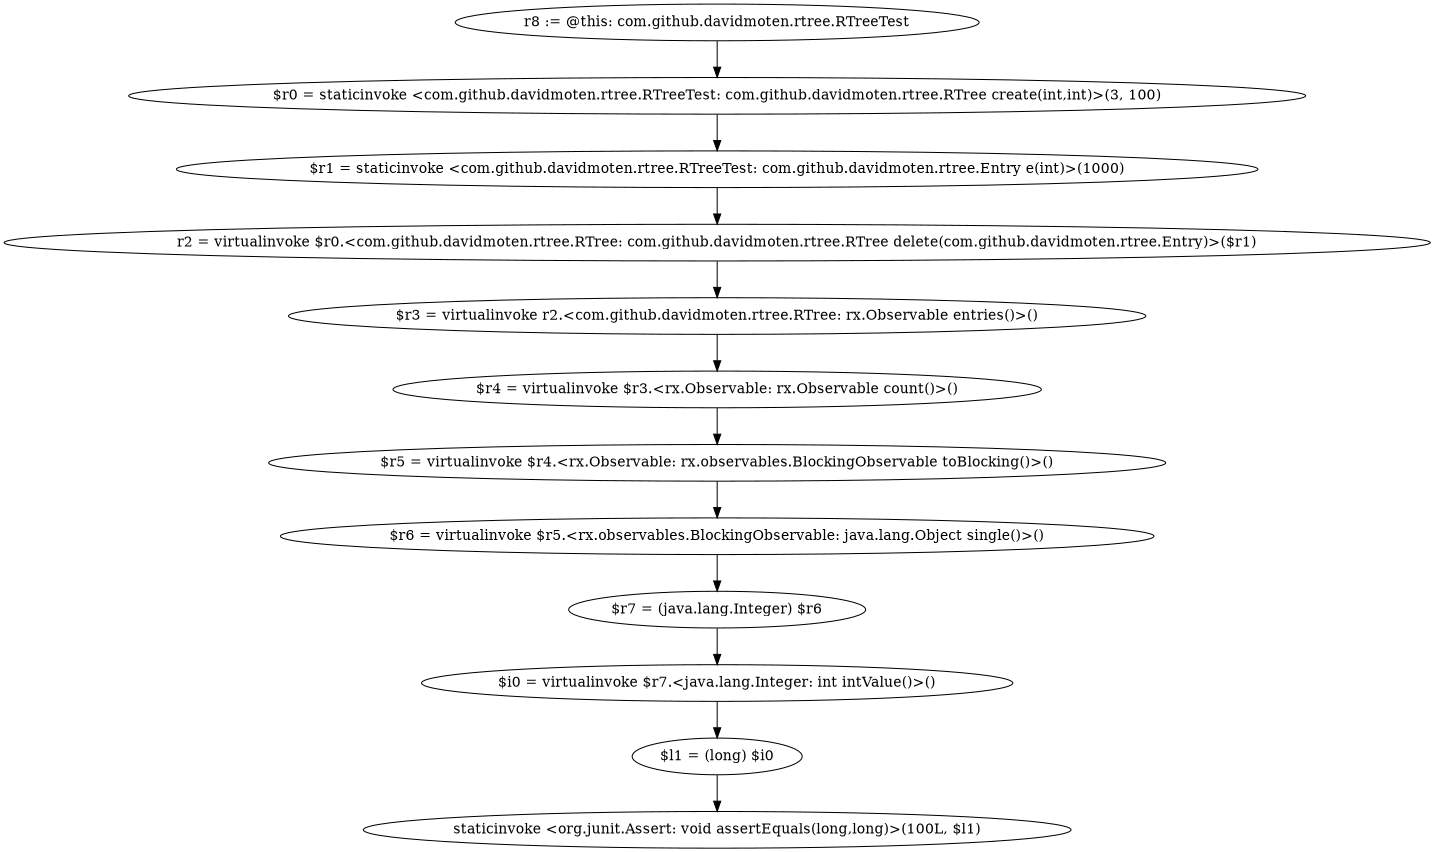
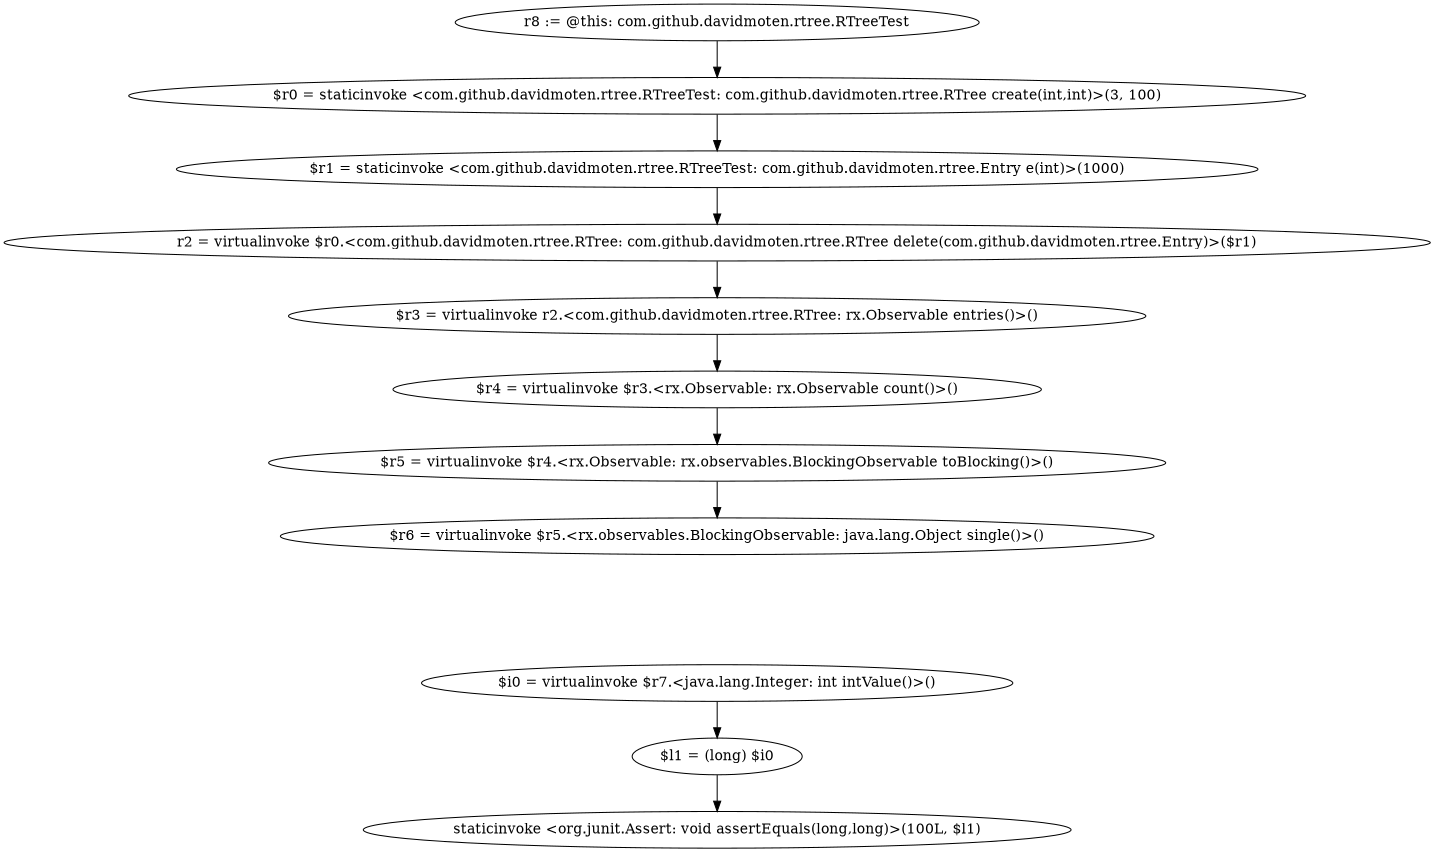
  digraph {
    "r8 := @this: com.github.davidmoten.rtree.RTreeTest"
    "$r0 = staticinvoke <com.github.davidmoten.rtree.RTreeTest: com.github.davidmoten.rtree.RTree create(int,int)>(3, 100)"
    "$r1 = staticinvoke <com.github.davidmoten.rtree.RTreeTest: com.github.davidmoten.rtree.Entry e(int)>(1000)"
    "r2 = virtualinvoke $r0.<com.github.davidmoten.rtree.RTree: com.github.davidmoten.rtree.RTree delete(com.github.davidmoten.rtree.Entry)>($r1)"
    "$r3 = virtualinvoke r2.<com.github.davidmoten.rtree.RTree: rx.Observable entries()>()"
    "$r4 = virtualinvoke $r3.<rx.Observable: rx.Observable count()>()"
    "$r5 = virtualinvoke $r4.<rx.Observable: rx.observables.BlockingObservable toBlocking()>()"
    "$r6 = virtualinvoke $r5.<rx.observables.BlockingObservable: java.lang.Object single()>()"
-   "$r7 = (java.lang.Integer) $r6"
    "$i0 = virtualinvoke $r7.<java.lang.Integer: int intValue()>()"
    "$l1 = (long) $i0"
    "staticinvoke <org.junit.Assert: void assertEquals(long,long)>(100L, $l1)"
    "r8 := @this: com.github.davidmoten.rtree.RTreeTest" -> "$r0 = staticinvoke <com.github.davidmoten.rtree.RTreeTest: com.github.davidmoten.rtree.RTree create(int,int)>(3, 100)"
    "$r0 = staticinvoke <com.github.davidmoten.rtree.RTreeTest: com.github.davidmoten.rtree.RTree create(int,int)>(3, 100)" -> "$r1 = staticinvoke <com.github.davidmoten.rtree.RTreeTest: com.github.davidmoten.rtree.Entry e(int)>(1000)"
    "$r1 = staticinvoke <com.github.davidmoten.rtree.RTreeTest: com.github.davidmoten.rtree.Entry e(int)>(1000)" -> "r2 = virtualinvoke $r0.<com.github.davidmoten.rtree.RTree: com.github.davidmoten.rtree.RTree delete(com.github.davidmoten.rtree.Entry)>($r1)"
    "r2 = virtualinvoke $r0.<com.github.davidmoten.rtree.RTree: com.github.davidmoten.rtree.RTree delete(com.github.davidmoten.rtree.Entry)>($r1)" -> "$r3 = virtualinvoke r2.<com.github.davidmoten.rtree.RTree: rx.Observable entries()>()"
    "$r3 = virtualinvoke r2.<com.github.davidmoten.rtree.RTree: rx.Observable entries()>()" -> "$r4 = virtualinvoke $r3.<rx.Observable: rx.Observable count()>()"
    "$r4 = virtualinvoke $r3.<rx.Observable: rx.Observable count()>()" -> "$r5 = virtualinvoke $r4.<rx.Observable: rx.observables.BlockingObservable toBlocking()>()"
    "$r5 = virtualinvoke $r4.<rx.Observable: rx.observables.BlockingObservable toBlocking()>()" -> "$r6 = virtualinvoke $r5.<rx.observables.BlockingObservable: java.lang.Object single()>()"
-   "$r6 = virtualinvoke $r5.<rx.observables.BlockingObservable: java.lang.Object single()>()" -> "$r7 = (java.lang.Integer) $r6"
-   "$r7 = (java.lang.Integer) $r6" -> "$i0 = virtualinvoke $r7.<java.lang.Integer: int intValue()>()"
    "$i0 = virtualinvoke $r7.<java.lang.Integer: int intValue()>()" -> "$l1 = (long) $i0"
    "$l1 = (long) $i0" -> "staticinvoke <org.junit.Assert: void assertEquals(long,long)>(100L, $l1)"
  }
